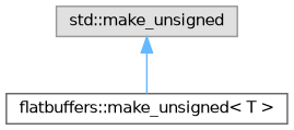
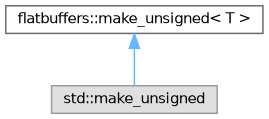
  digraph {
    rankdir=TB
    node [fontname=Helvetica fontsize=10 shape=box style=filled]
    n1 [color=grey60 fillcolor="#E0E0E0" height=0.2 label="std::make_unsigned" width=0.4]
    n2 [color=grey40 fillcolor=white height=0.2 label="flatbuffers::make_unsigned\< T \>" width=0.4]
-   n1 -> n2 [color=steelblue1 dir=back fontname=Helvetica fontsize=10 labelfontname=Helvetica labelfontsize=10 style=solid]
+   n2 -> n1 [color=steelblue1 dir=back fontname=Helvetica fontsize=10 labelfontname=Helvetica labelfontsize=10 style=solid]
  }
